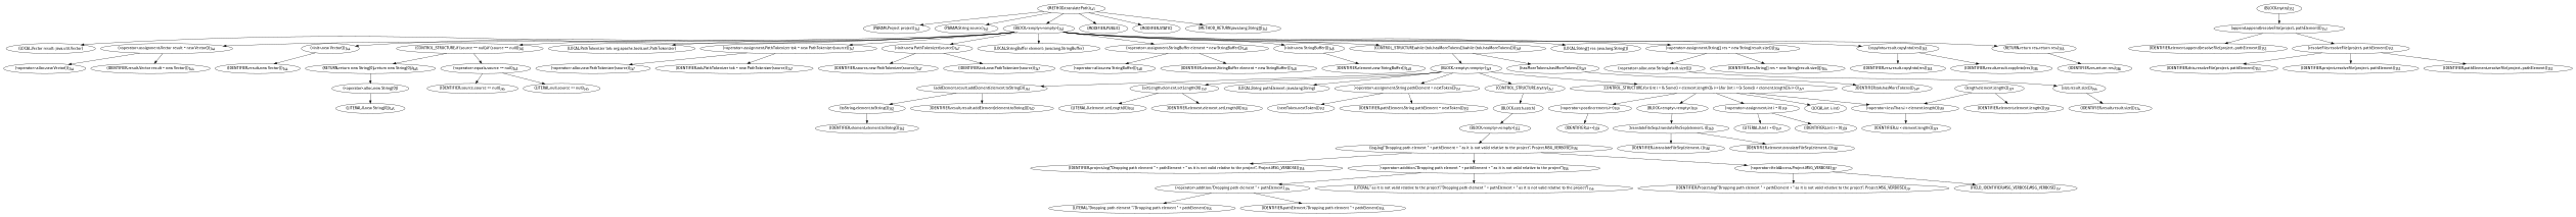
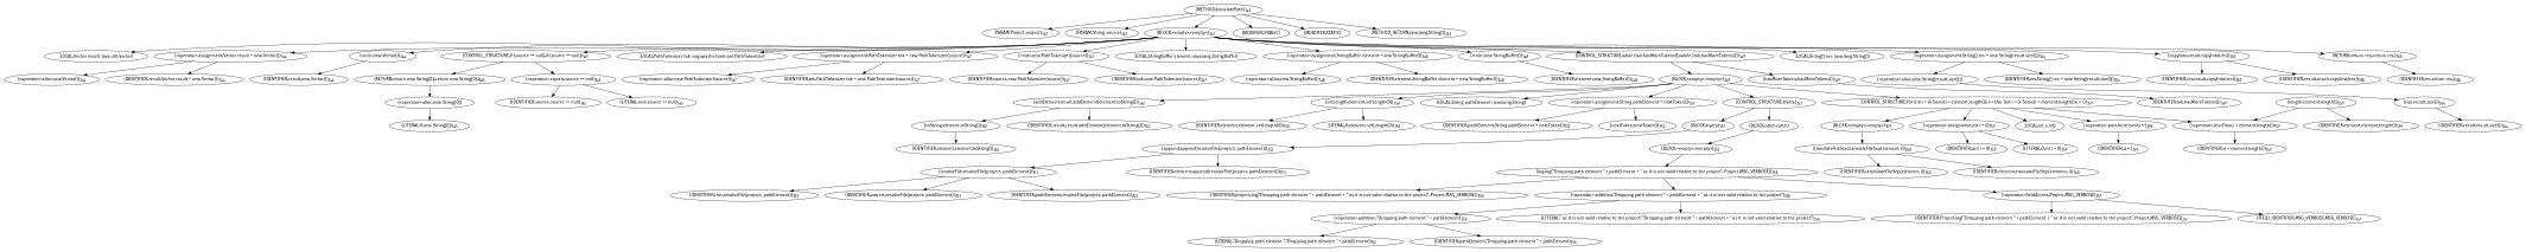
  digraph {
    fontname="Fira Sans"
    node [fontname="Fira Sans"]
    edge [fontname="Fira Sans"]
    n1 [label=<(METHOD,translatePath)<SUB>343</SUB>>]
    n2 [label=<(PARAM,Project project)<SUB>343</SUB>>]
    n3 [label=<(PARAM,String source)<SUB>343</SUB>>]
    n4 [label=<(BLOCK,&lt;empty&gt;,&lt;empty&gt;)<SUB>343</SUB>>]
    n5 [label=<(MODIFIER,PUBLIC)>]
    n6 [label=<(MODIFIER,STATIC)>]
    n7 [label=<(METHOD_RETURN,java.lang.String[])<SUB>343</SUB>>]
    n8 [label=<(LOCAL,Vector result: java.util.Vector)>]
    n9 [label=<(&lt;operator&gt;.assignment,Vector result = new Vector())<SUB>344</SUB>>]
    n10 [label=<(&lt;init&gt;,new Vector())<SUB>344</SUB>>]
    n11 [label=<(CONTROL_STRUCTURE,if (source == null),if (source == null))<SUB>345</SUB>>]
    n12 [label=<(LOCAL,PathTokenizer tok: org.apache.tools.ant.PathTokenizer)>]
    n13 [label=<(&lt;operator&gt;.assignment,PathTokenizer tok = new PathTokenizer(source))<SUB>347</SUB>>]
    n14 [label=<(&lt;init&gt;,new PathTokenizer(source))<SUB>347</SUB>>]
    n15 [label=<(LOCAL,StringBuffer element: java.lang.StringBuffer)>]
    n16 [label=<(&lt;operator&gt;.assignment,StringBuffer element = new StringBuffer())<SUB>348</SUB>>]
    n17 [label=<(&lt;init&gt;,new StringBuffer())<SUB>348</SUB>>]
    n18 [label=<(CONTROL_STRUCTURE,while (tok.hasMoreTokens()),while (tok.hasMoreTokens()))<SUB>349</SUB>>]
    n19 [label=<(LOCAL,String[] res: java.lang.String[])>]
    n20 [label=<(&lt;operator&gt;.assignment,String[] res = new String[result.size()])<SUB>364</SUB>>]
    n21 [label=<(copyInto,result.copyInto(res))<SUB>365</SUB>>]
    n22 [label=<(RETURN,return res;,return res;)<SUB>366</SUB>>]
    n23 [label=<(IDENTIFIER,result,Vector result = new Vector())<SUB>344</SUB>>]
    n24 [label=<(&lt;operator&gt;.alloc,new Vector())<SUB>344</SUB>>]
    n25 [label=<(IDENTIFIER,result,new Vector())<SUB>344</SUB>>]
    n26 [label=<(&lt;operator&gt;.equals,source == null)<SUB>345</SUB>>]
    n27 [label=<(RETURN,return new String[0];,return new String[0];)<SUB>645</SUB>>]
    n28 [label=<(IDENTIFIER,tok,PathTokenizer tok = new PathTokenizer(source))<SUB>347</SUB>>]
    n29 [label=<(&lt;operator&gt;.alloc,new PathTokenizer(source))<SUB>347</SUB>>]
    n30 [label=<(IDENTIFIER,tok,new PathTokenizer(source))<SUB>347</SUB>>]
    n31 [label=<(IDENTIFIER,source,new PathTokenizer(source))<SUB>347</SUB>>]
    n32 [label=<(IDENTIFIER,element,StringBuffer element = new StringBuffer())<SUB>348</SUB>>]
    n33 [label=<(&lt;operator&gt;.alloc,new StringBuffer())<SUB>348</SUB>>]
    n34 [label=<(IDENTIFIER,element,new StringBuffer())<SUB>348</SUB>>]
    n35 [label=<(hasMoreTokens,hasMoreTokens())<SUB>349</SUB>>]
    n36 [label=<(BLOCK,&lt;empty&gt;,&lt;empty&gt;)<SUB>349</SUB>>]
    n37 [label=<(IDENTIFIER,res,String[] res = new String[result.size()])<SUB>364</SUB>>]
    n38 [label=<(&lt;operator&gt;.alloc,new String[result.size()])>]
    n39 [label=<(IDENTIFIER,result,result.copyInto(res))<SUB>365</SUB>>]
    n40 [label=<(IDENTIFIER,res,result.copyInto(res))<SUB>365</SUB>>]
    n41 [label=<(IDENTIFIER,res,return res;)<SUB>366</SUB>>]
    n42 [label=<(IDENTIFIER,source,source == null)<SUB>345</SUB>>]
    n43 [label=<(LITERAL,null,source == null)<SUB>345</SUB>>]
    n44 [label=<(&lt;operator&gt;.alloc,new String[0])>]
    n45 [label=<(LITERAL,0,new String[0])<SUB>345</SUB>>]
    n46 [label=<(IDENTIFIER,tok,hasMoreTokens())<SUB>349</SUB>>]
    n47 [label=<(setLength,element.setLength(0))<SUB>350</SUB>>]
    n48 [label=<(LOCAL,String pathElement: java.lang.String)>]
    n49 [label=<(&lt;operator&gt;.assignment,String pathElement = nextToken())<SUB>351</SUB>>]
    n50 [label=<(CONTROL_STRUCTURE,try,try)<SUB>352</SUB>>]
    n51 [label=<(CONTROL_STRUCTURE,for (int i = 0; Some(i &lt; element.length()); i++),for (int i = 0; Some(i &lt; element.length()); i++))<SUB>359</SUB>>]
    n52 [label=<(addElement,result.addElement(element.toString()))<SUB>362</SUB>>]
    n53 [label=<(IDENTIFIER,element,element.setLength(0))<SUB>350</SUB>>]
    n54 [label=<(LITERAL,0,element.setLength(0))<SUB>350</SUB>>]
    n55 [label=<(IDENTIFIER,pathElement,String pathElement = nextToken())<SUB>351</SUB>>]
    n56 [label=<(nextToken,nextToken())<SUB>351</SUB>>]
    n57 [label=<(BLOCK,try,try)<SUB>352</SUB>>]
    n58 [label=<(BLOCK,catch,catch)>]
    n59 [label=<(LOCAL,int i: int)>]
    n60 [label=<(&lt;operator&gt;.assignment,int i = 0)<SUB>359</SUB>>]
    n61 [label=<(&lt;operator&gt;.lessThan,i &lt; element.length())<SUB>359</SUB>>]
    n62 [label=<(&lt;operator&gt;.postIncrement,i++)<SUB>359</SUB>>]
    n63 [label=<(BLOCK,&lt;empty&gt;,&lt;empty&gt;)<SUB>359</SUB>>]
    n64 [label=<(IDENTIFIER,result,result.addElement(element.toString()))<SUB>362</SUB>>]
    n65 [label=<(toString,element.toString())<SUB>362</SUB>>]
    n66 [label=<(append,append(resolveFile(project, pathElement)))<SUB>353</SUB>>]
    n67 [label=<(BLOCK,&lt;empty&gt;,&lt;empty&gt;)<SUB>355</SUB>>]
    n68 [label=<(IDENTIFIER,element,append(resolveFile(project, pathElement)))<SUB>353</SUB>>]
    n69 [label=<(resolveFile,resolveFile(project, pathElement))<SUB>353</SUB>>]
    n70 [label=<(IDENTIFIER,this,resolveFile(project, pathElement))<SUB>353</SUB>>]
    n71 [label=<(IDENTIFIER,project,resolveFile(project, pathElement))<SUB>353</SUB>>]
    n72 [label=<(IDENTIFIER,pathElement,resolveFile(project, pathElement))<SUB>353</SUB>>]
    n73 [label=<(log,log(&quot;Dropping path element &quot; + pathElement + &quot; as it is not valid relative to the project&quot;, Project.MSG_VERBOSE))<SUB>356</SUB>>]
    n74 [label=<(IDENTIFIER,project,log(&quot;Dropping path element &quot; + pathElement + &quot; as it is not valid relative to the project&quot;, Project.MSG_VERBOSE))<SUB>356</SUB>>]
    n75 [label=<(&lt;operator&gt;.addition,&quot;Dropping path element &quot; + pathElement + &quot; as it is not valid relative to the project&quot;)<SUB>356</SUB>>]
    n76 [label=<(&lt;operator&gt;.fieldAccess,Project.MSG_VERBOSE)<SUB>357</SUB>>]
    n77 [label=<(&lt;operator&gt;.addition,&quot;Dropping path element &quot; + pathElement)<SUB>356</SUB>>]
    n78 [label=<(LITERAL,&quot; as it is not valid relative to the project&quot;,&quot;Dropping path element &quot; + pathElement + &quot; as it is not valid relative to the project&quot;)<SUB>356</SUB>>]
    n79 [label=<(IDENTIFIER,Project,log(&quot;Dropping path element &quot; + pathElement + &quot; as it is not valid relative to the project&quot;, Project.MSG_VERBOSE))<SUB>357</SUB>>]
    n80 [label=<(FIELD_IDENTIFIER,MSG_VERBOSE,MSG_VERBOSE)<SUB>357</SUB>>]
    n81 [label=<(LITERAL,&quot;Dropping path element &quot;,&quot;Dropping path element &quot; + pathElement)<SUB>356</SUB>>]
    n82 [label=<(IDENTIFIER,pathElement,&quot;Dropping path element &quot; + pathElement)<SUB>356</SUB>>]
    n83 [label=<(IDENTIFIER,i,int i = 0)<SUB>359</SUB>>]
    n84 [label=<(LITERAL,0,int i = 0)<SUB>359</SUB>>]
    n85 [label=<(IDENTIFIER,i,i &lt; element.length())<SUB>359</SUB>>]
    n86 [label=<(IDENTIFIER,i,i++)<SUB>359</SUB>>]
    n87 [label=<(translateFileSep,translateFileSep(element, i))<SUB>360</SUB>>]
    n88 [label=<(length,element.length())<SUB>359</SUB>>]
    n89 [label=<(IDENTIFIER,element,element.length())<SUB>359</SUB>>]
    n90 [label=<(IDENTIFIER,element,translateFileSep(element, i))<SUB>360</SUB>>]
    n91 [label=<(IDENTIFIER,i,translateFileSep(element, i))<SUB>360</SUB>>]
    n92 [label=<(IDENTIFIER,element,element.toString())<SUB>362</SUB>>]
    n93 [label=<(size,result.size())<SUB>364</SUB>>]
-   n94 [label=<(IDENTIFIER,result,result.size())<SUB>324</SUB>>]
+   n94 [label=<(IDENTIFIER,result,result.size())<SUB>364</SUB>>]
    n1 -> n2
    n1 -> n3
    n1 -> n4
    n1 -> n5
    n1 -> n6
    n1 -> n7
    n4 -> n8
    n4 -> n9
    n4 -> n10
    n4 -> n11
    n4 -> n12
    n4 -> n13
    n4 -> n14
    n4 -> n15
    n4 -> n16
    n4 -> n17
    n4 -> n18
    n4 -> n19
    n4 -> n20
    n4 -> n21
    n4 -> n22
    n9 -> n23
    n9 -> n24
    n10 -> n25
    n11 -> n26
    n11 -> n27
    n13 -> n28
    n13 -> n29
    n14 -> n30
    n14 -> n31
    n16 -> n32
    n16 -> n33
    n17 -> n34
    n18 -> n35
    n18 -> n36
    n20 -> n37
    n20 -> n38
    n21 -> n39
    n21 -> n40
    n22 -> n41
    n26 -> n42
    n26 -> n43
    n27 -> n44
    n35 -> n46
    n36 -> n47
    n36 -> n48
    n36 -> n49
    n36 -> n50
    n36 -> n51
    n36 -> n52
    n38 -> n93
    n44 -> n45
    n47 -> n53
    n47 -> n54
    n49 -> n55
    n49 -> n56
+   n50 -> n57
    n50 -> n58
    n51 -> n59
    n51 -> n60
    n51 -> n61
    n51 -> n62
    n51 -> n63
    n52 -> n64
    n52 -> n65
    n57 -> n66
    n58 -> n67
    n60 -> n83
    n60 -> n84
    n61 -> n85
    n62 -> n86
    n63 -> n87
    n65 -> n92
    n66 -> n68
    n66 -> n69
    n67 -> n73
    n69 -> n70
    n69 -> n71
    n69 -> n72
    n73 -> n74
    n73 -> n75
    n73 -> n76
    n75 -> n77
    n75 -> n78
    n76 -> n79
    n76 -> n80
    n77 -> n81
    n77 -> n82
    n87 -> n90
    n87 -> n91
    n88 -> n61
    n88 -> n89
    n93 -> n94
  }
